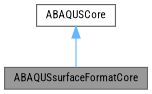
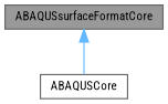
  digraph {
    fontname="Roboto Condensed"
    node [color=gray40 fontname="Roboto Condensed" fontsize=10 shape=box style=filled]
    n1 [fillcolor=grey60 fontcolor=black height=0.2 label=ABAQUSsurfaceFormatCore width=0.4]
    n2 [fillcolor=white height=0.2 label=ABAQUSCore width=0.4]
-   n2 -> n1 [color=steelblue1 dir=back fontname="Roboto Condensed" fontsize=10 labelfontname=Helvetica labelfontsize=10 style=solid]
+   n1 -> n2 [color=steelblue1 dir=back fontname="Roboto Condensed" fontsize=10 labelfontname=Helvetica labelfontsize=10 style=solid]
  }
